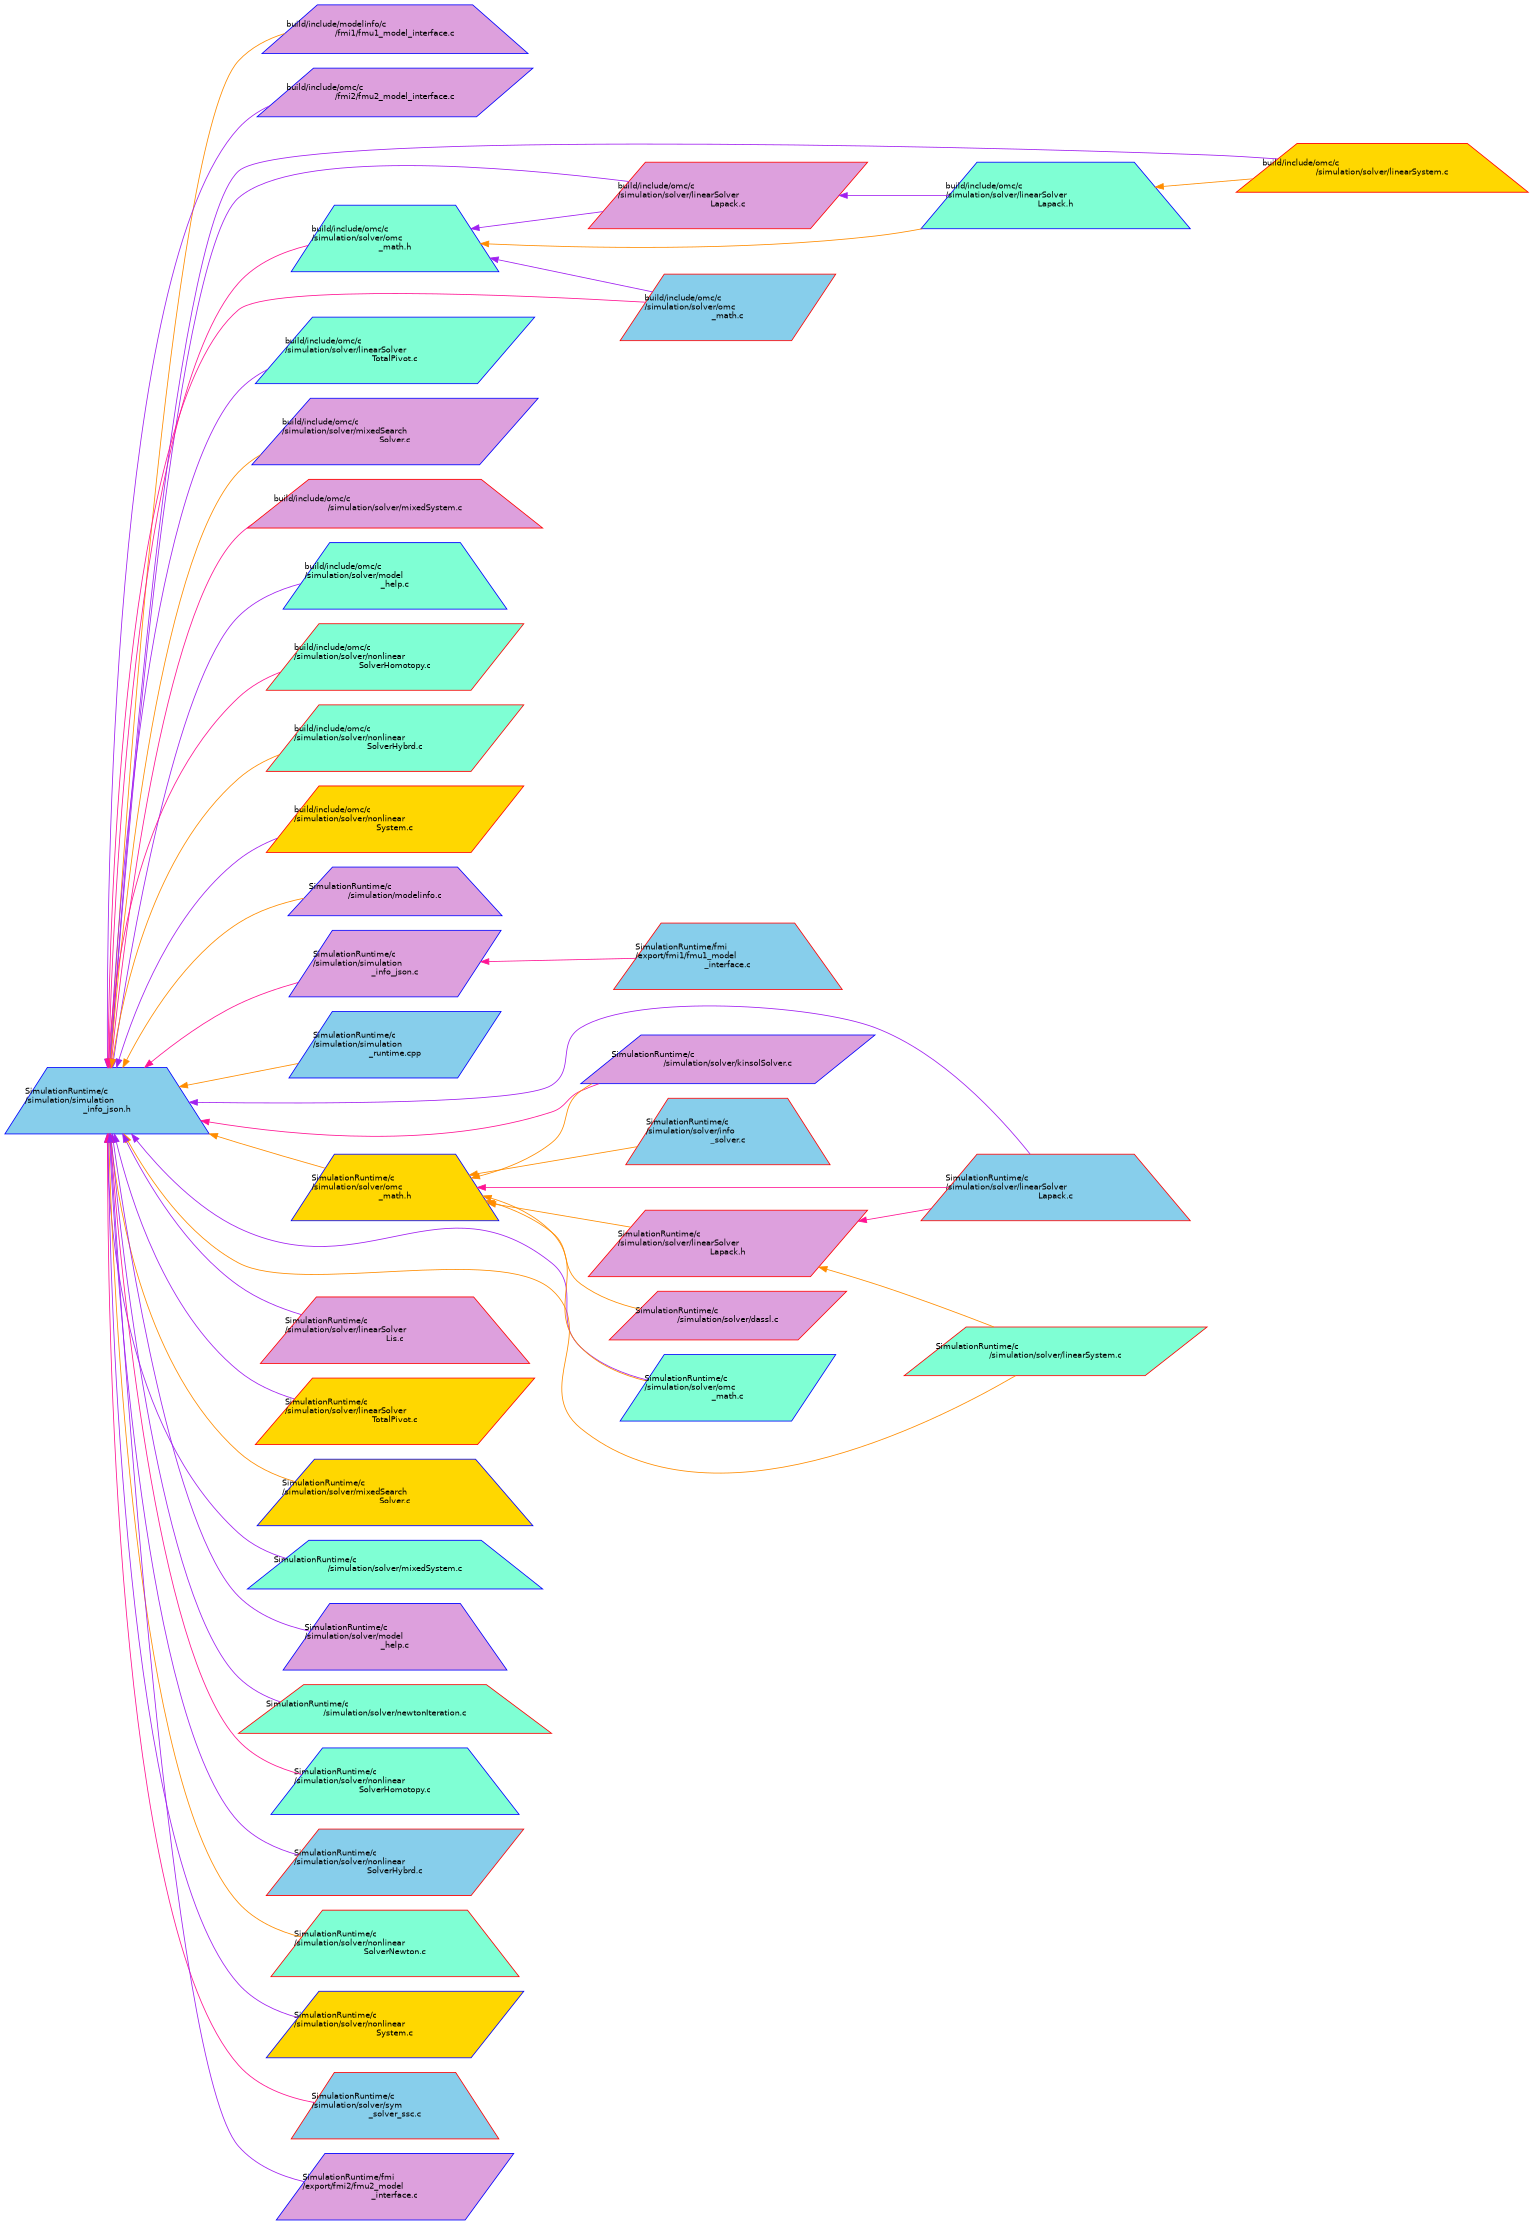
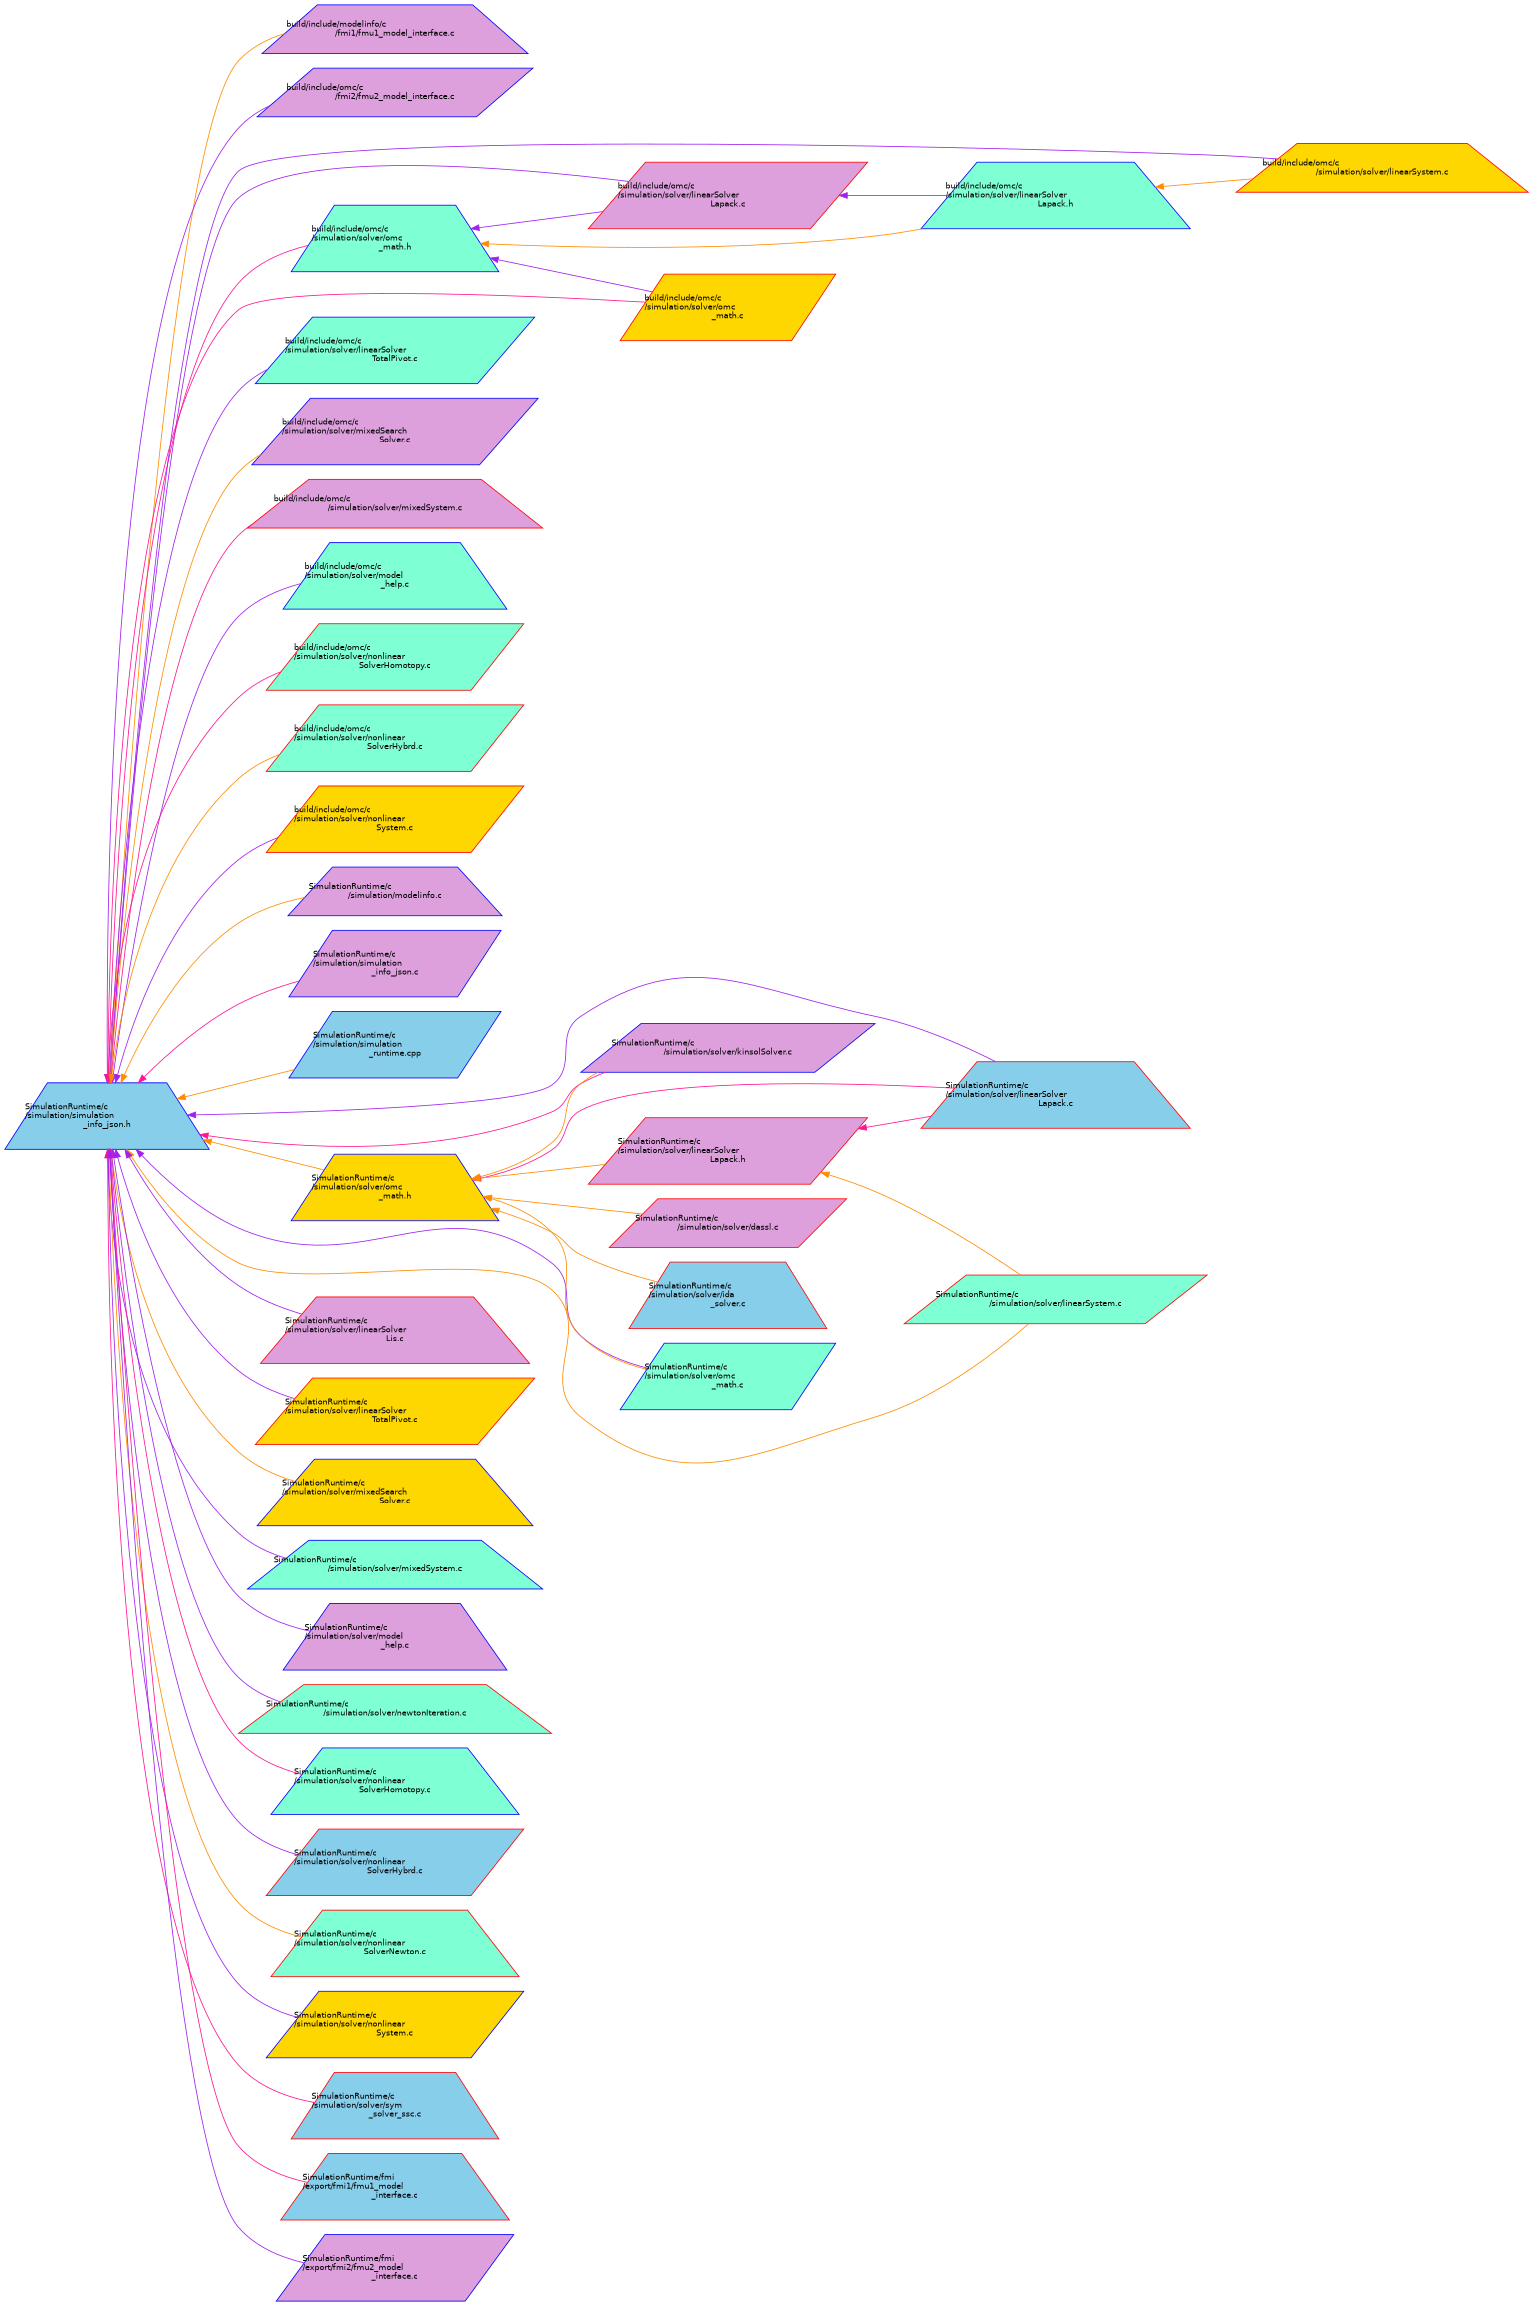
  digraph {
    rankdir=LR
    node [color=blue fillcolor=plum fontname=Helvetica fontsize=10 shape=trapezium style=filled]
    edge [color=purple dir=back fontname=Helvetica fontsize=10 labelfontname=Helvetica labelfontsize=10 style=solid]
    n1 [fillcolor=skyblue fontcolor=black height=0.2 label="SimulationRuntime/c\l/simulation/simulation\l_info_json.h" width=0.4]
    n2 [height=0.2 label="build/include/modelinfo/c\l/fmi1/fmu1_model_interface.c" width=0.4]
    n3 [height=0.2 label="build/include/omc/c\l/fmi2/fmu2_model_interface.c" shape=parallelogram width=0.4]
    n4 [color=red height=0.2 label="build/include/omc/c\l/simulation/solver/linearSolver\lLapack.c" shape=parallelogram width=0.4]
    n5 [fillcolor=aquamarine height=0.2 label="build/include/omc/c\l/simulation/solver/omc\l_math.h" width=0.4]
    n6 [color=red fillcolor=gold height=0.2 label="build/include/omc/c\l/simulation/solver/linearSystem.c" width=0.4]
-   n7 [color=red fillcolor=skyblue height=0.2 label="build/include/omc/c\l/simulation/solver/omc\l_math.c" shape=parallelogram width=0.4]
+   n7 [color=red fillcolor=gold height=0.2 label="build/include/omc/c\l/simulation/solver/omc\l_math.c" shape=parallelogram width=0.4]
    n8 [fillcolor=aquamarine height=0.2 label="build/include/omc/c\l/simulation/solver/linearSolver\lTotalPivot.c" shape=parallelogram width=0.4]
    n9 [height=0.2 label="build/include/omc/c\l/simulation/solver/mixedSearch\lSolver.c" shape=parallelogram width=0.4]
    n10 [color=red height=0.2 label="build/include/omc/c\l/simulation/solver/mixedSystem.c" width=0.4]
    n11 [fillcolor=aquamarine height=0.2 label="build/include/omc/c\l/simulation/solver/model\l_help.c" width=0.4]
    n12 [color=red fillcolor=aquamarine height=0.2 label="build/include/omc/c\l/simulation/solver/nonlinear\lSolverHomotopy.c" shape=parallelogram width=0.4]
    n13 [color=red fillcolor=aquamarine height=0.2 label="build/include/omc/c\l/simulation/solver/nonlinear\lSolverHybrd.c" shape=parallelogram width=0.4]
    n14 [color=red fillcolor=gold height=0.2 label="build/include/omc/c\l/simulation/solver/nonlinear\lSystem.c" shape=parallelogram width=0.4]
    n15 [height=0.2 label="SimulationRuntime/c\l/simulation/modelinfo.c" width=0.4]
    n16 [height=0.2 label="SimulationRuntime/c\l/simulation/simulation\l_info_json.c" shape=parallelogram width=0.4]
    n17 [fillcolor=skyblue height=0.2 label="SimulationRuntime/c\l/simulation/simulation\l_runtime.cpp" shape=parallelogram width=0.4]
    n18 [height=0.2 label="SimulationRuntime/c\l/simulation/solver/kinsolSolver.c" shape=parallelogram width=0.4]
    n19 [fillcolor=gold height=0.2 label="SimulationRuntime/c\l/simulation/solver/omc\l_math.h" width=0.4]
    n20 [color=red fillcolor=skyblue height=0.2 label="SimulationRuntime/c\l/simulation/solver/linearSolver\lLapack.c" width=0.4]
    n21 [color=red fillcolor=aquamarine height=0.2 label="SimulationRuntime/c\l/simulation/solver/linearSystem.c" shape=parallelogram width=0.4]
    n22 [fillcolor=aquamarine height=0.2 label="SimulationRuntime/c\l/simulation/solver/omc\l_math.c" shape=parallelogram width=0.4]
    n23 [color=red height=0.2 label="SimulationRuntime/c\l/simulation/solver/linearSolver\lLis.c" width=0.4]
    n24 [color=red fillcolor=gold height=0.2 label="SimulationRuntime/c\l/simulation/solver/linearSolver\lTotalPivot.c" shape=parallelogram width=0.4]
    n25 [fillcolor=gold height=0.2 label="SimulationRuntime/c\l/simulation/solver/mixedSearch\lSolver.c" width=0.4]
    n26 [fillcolor=aquamarine height=0.2 label="SimulationRuntime/c\l/simulation/solver/mixedSystem.c" width=0.4]
    n27 [height=0.2 label="SimulationRuntime/c\l/simulation/solver/model\l_help.c" width=0.4]
    n28 [color=red fillcolor=aquamarine height=0.2 label="SimulationRuntime/c\l/simulation/solver/newtonIteration.c" width=0.4]
    n29 [fillcolor=aquamarine height=0.2 label="SimulationRuntime/c\l/simulation/solver/nonlinear\lSolverHomotopy.c" width=0.4]
    n30 [color=red fillcolor=skyblue height=0.2 label="SimulationRuntime/c\l/simulation/solver/nonlinear\lSolverHybrd.c" shape=parallelogram width=0.4]
    n31 [color=red fillcolor=aquamarine height=0.2 label="SimulationRuntime/c\l/simulation/solver/nonlinear\lSolverNewton.c" width=0.4]
    n32 [fillcolor=gold height=0.2 label="SimulationRuntime/c\l/simulation/solver/nonlinear\lSystem.c" shape=parallelogram width=0.4]
    n33 [color=red fillcolor=skyblue height=0.2 label="SimulationRuntime/c\l/simulation/solver/sym\l_solver_ssc.c" width=0.4]
    n34 [color=red fillcolor=skyblue height=0.2 label="SimulationRuntime/fmi\l/export/fmi1/fmu1_model\l_interface.c" width=0.4]
    n35 [height=0.2 label="SimulationRuntime/fmi\l/export/fmi2/fmu2_model\l_interface.c" shape=parallelogram width=0.4]
    n36 [fillcolor=aquamarine height=0.2 label="build/include/omc/c\l/simulation/solver/linearSolver\lLapack.h" width=0.4]
    n37 [color=red height=0.2 label="SimulationRuntime/c\l/simulation/solver/dassl.c" shape=parallelogram width=0.4]
-   n38 [color=red fillcolor=skyblue height=0.2 label="SimulationRuntime/c\l/simulation/solver/info\l_solver.c" width=0.4]
+   n38 [color=red fillcolor=skyblue height=0.2 label="SimulationRuntime/c\l/simulation/solver/ida\l_solver.c" width=0.4]
    n39 [color=red height=0.2 label="SimulationRuntime/c\l/simulation/solver/linearSolver\lLapack.h" shape=parallelogram width=0.4]
    n1 -> n2 [color=darkorange]
    n1 -> n3
    n1 -> n4
    n1 -> n5 [color=deeppink]
    n1 -> n6
    n1 -> n7 [color=deeppink]
    n1 -> n8
    n1 -> n9 [color=darkorange]
    n1 -> n10 [color=deeppink]
    n1 -> n11
    n1 -> n12 [color=deeppink]
    n1 -> n13 [color=darkorange]
    n1 -> n14
    n1 -> n15 [color=darkorange]
    n1 -> n16 [color=deeppink]
    n1 -> n17 [color=darkorange]
    n1 -> n18 [color=deeppink]
    n1 -> n19 [color=darkorange]
    n1 -> n20
    n1 -> n21 [color=darkorange]
    n1 -> n22
    n1 -> n23
    n1 -> n24
    n1 -> n25 [color=darkorange]
    n1 -> n26
    n1 -> n27
    n1 -> n28
    n1 -> n29 [color=deeppink]
    n1 -> n30
    n1 -> n31 [color=darkorange]
    n1 -> n32
    n1 -> n33 [color=deeppink]
-   n16 -> n34 [color=deeppink]
+   n1 -> n34 [color=deeppink]
    n1 -> n35
    n4 -> n36
    n5 -> n4
    n5 -> n7
    n5 -> n36 [color=darkorange]
    n19 -> n18 [color=darkorange]
    n19 -> n20 [color=deeppink]
    n19 -> n22 [color=darkorange]
    n19 -> n37 [color=darkorange]
    n19 -> n38 [color=darkorange]
    n19 -> n39 [color=darkorange]
    n36 -> n6 [color=darkorange]
    n39 -> n20 [color=deeppink]
    n39 -> n21 [color=darkorange]
  }
